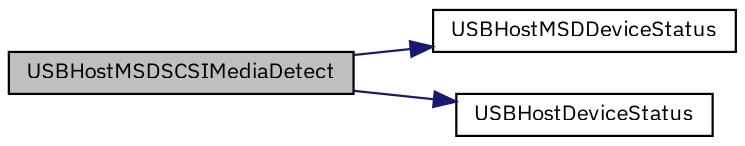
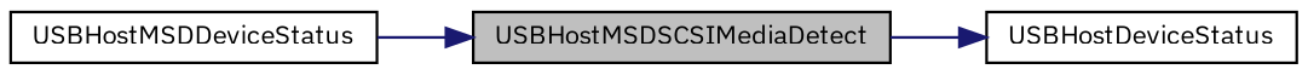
  digraph {
    fontname="IBM Plex Sans"
    rankdir=LR
    node [color=black fillcolor=white fontname="IBM Plex Sans" fontsize=10 shape=record style=filled]
    edge [color=midnightblue fontname="IBM Plex Sans" fontsize=10 labelfontname=Helvetica labelfontsize=10 style=solid]
    n1 [fillcolor=grey75 fontcolor=black height=0.2 label=USBHostMSDSCSIMediaDetect width=0.4]
    n2 [height=0.2 label=USBHostMSDDeviceStatus width=0.4]
    n3 [height=0.2 label=USBHostDeviceStatus width=0.4]
-   n1 -> n2
+   n2 -> n1
    n1 -> n3
  }
